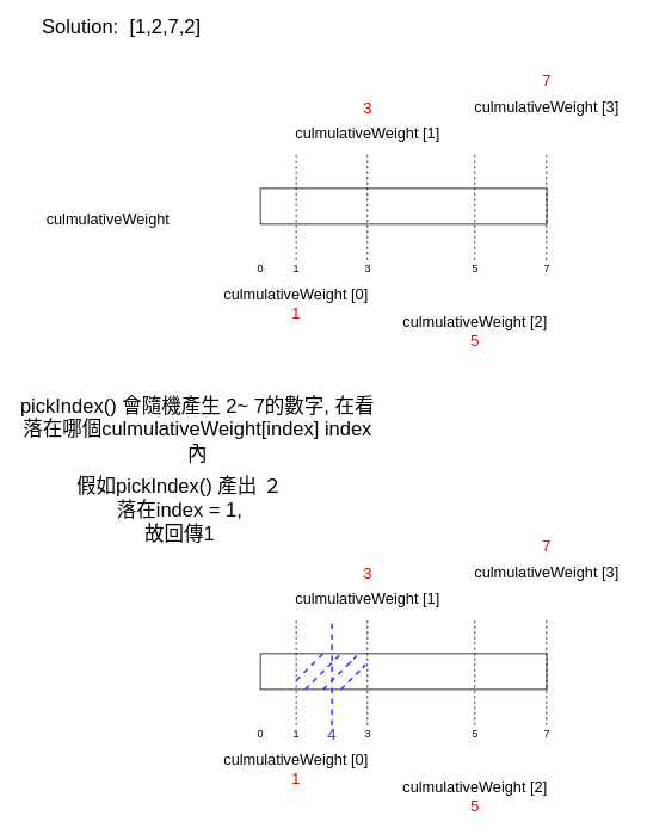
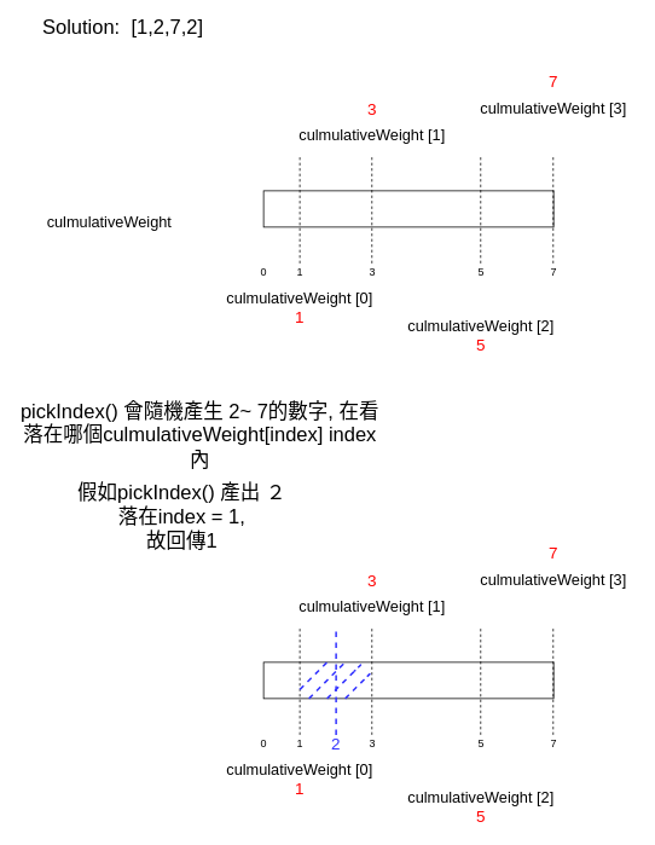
  <mxCell id="0" />
  <mxCell id="1" parent="0" />
  <mxCell id="2" value="" style="rounded=0;whiteSpace=wrap;html=1;" vertex="1" parent="1"><mxGeometry x="290" y="210" width="320" height="40" as="geometry" /></mxCell>
  <mxCell id="3" value="&lt;font style=&quot;font-size: 17px&quot;&gt;culmulativeWeight&lt;/font&gt;" style="text;html=1;strokeColor=none;fillColor=none;align=center;verticalAlign=middle;whiteSpace=wrap;rounded=0;" vertex="1" parent="1"><mxGeometry x="100" y="235" width="40" height="20" as="geometry" /></mxCell>
  <mxCell id="4" value="&lt;font style=&quot;font-size: 22px&quot;&gt;Solution:&amp;nbsp;&amp;nbsp;[1,2,7,2]&lt;/font&gt;" style="text;html=1;strokeColor=none;fillColor=none;align=center;verticalAlign=middle;whiteSpace=wrap;rounded=0;" vertex="1" parent="1"><mxGeometry x="110" y="20" width="50" height="20" as="geometry" /></mxCell>
  <mxCell id="5" value="" style="endArrow=none;dashed=1;html=1;" edge="1" parent="1"><mxGeometry width="50" height="50" relative="1" as="geometry"><mxPoint x="330" y="290" as="sourcePoint" /><mxPoint x="330" y="170" as="targetPoint" /></mxGeometry></mxCell>
  <mxCell id="6" value="0" style="text;html=1;align=center;verticalAlign=middle;resizable=0;points=[];autosize=1;" vertex="1" parent="1"><mxGeometry x="280" y="290" width="20" height="20" as="geometry" /></mxCell>
  <mxCell id="7" value="1" style="text;html=1;align=center;verticalAlign=middle;resizable=0;points=[];autosize=1;" vertex="1" parent="1"><mxGeometry x="320" y="290" width="20" height="20" as="geometry" /></mxCell>
  <mxCell id="8" value="3" style="text;html=1;align=center;verticalAlign=middle;resizable=0;points=[];autosize=1;" vertex="1" parent="1"><mxGeometry x="400" y="290" width="20" height="20" as="geometry" /></mxCell>
  <mxCell id="9" value="" style="endArrow=none;dashed=1;html=1;" edge="1" parent="1"><mxGeometry width="50" height="50" relative="1" as="geometry"><mxPoint x="409.5" y="290" as="sourcePoint" /><mxPoint x="409.5" y="170" as="targetPoint" /></mxGeometry></mxCell>
  <mxCell id="10" value="5" style="text;html=1;align=center;verticalAlign=middle;resizable=0;points=[];autosize=1;" vertex="1" parent="1"><mxGeometry x="520" y="290" width="20" height="20" as="geometry" /></mxCell>
  <mxCell id="11" value="" style="endArrow=none;dashed=1;html=1;" edge="1" parent="1"><mxGeometry width="50" height="50" relative="1" as="geometry"><mxPoint x="529.5" y="290" as="sourcePoint" /><mxPoint x="529.5" y="170" as="targetPoint" /></mxGeometry></mxCell>
  <mxCell id="12" value="7" style="text;html=1;align=center;verticalAlign=middle;resizable=0;points=[];autosize=1;" vertex="1" parent="1"><mxGeometry x="600" y="290" width="20" height="20" as="geometry" /></mxCell>
  <mxCell id="13" value="" style="endArrow=none;dashed=1;html=1;" edge="1" parent="1"><mxGeometry width="50" height="50" relative="1" as="geometry"><mxPoint x="609.5" y="290" as="sourcePoint" /><mxPoint x="609.5" y="170" as="targetPoint" /></mxGeometry></mxCell>
  <mxCell id="14" value="&lt;font style=&quot;font-size: 17px&quot;&gt;culmulativeWeight [0]&lt;/font&gt;" style="text;html=1;strokeColor=none;fillColor=none;align=center;verticalAlign=middle;whiteSpace=wrap;rounded=0;" vertex="1" parent="1"><mxGeometry x="240" y="320" width="180" height="20" as="geometry" /></mxCell>
  <mxCell id="15" value="&lt;font style=&quot;font-size: 17px&quot;&gt;culmulativeWeight [1]&lt;/font&gt;" style="text;html=1;strokeColor=none;fillColor=none;align=center;verticalAlign=middle;whiteSpace=wrap;rounded=0;" vertex="1" parent="1"><mxGeometry x="320" y="140" width="180" height="20" as="geometry" /></mxCell>
  <mxCell id="16" value="&lt;font style=&quot;font-size: 17px&quot;&gt;culmulativeWeight [2]&lt;/font&gt;" style="text;html=1;strokeColor=none;fillColor=none;align=center;verticalAlign=middle;whiteSpace=wrap;rounded=0;" vertex="1" parent="1"><mxGeometry x="440" y="350" width="180" height="20" as="geometry" /></mxCell>
  <mxCell id="17" value="&lt;font style=&quot;font-size: 17px&quot;&gt;culmulativeWeight [3]&lt;/font&gt;" style="text;html=1;strokeColor=none;fillColor=none;align=center;verticalAlign=middle;whiteSpace=wrap;rounded=0;" vertex="1" parent="1"><mxGeometry x="520" y="110" width="180" height="20" as="geometry" /></mxCell>
  <mxCell id="18" value="&lt;span style=&quot;font-size: 22px&quot;&gt;假如pickIndex() 產出 ２&lt;br&gt;落在index = 1,&lt;br&gt;故回傳1&lt;br&gt;&lt;/span&gt;" style="text;html=1;strokeColor=none;fillColor=none;align=center;verticalAlign=middle;whiteSpace=wrap;rounded=0;" vertex="1" parent="1"><mxGeometry x="80" y="560" width="240" height="20" as="geometry" /></mxCell>
  <mxCell id="19" value="&lt;font style=&quot;font-size: 18px&quot; color=&quot;#ff0000&quot;&gt;1&lt;/font&gt;" style="text;html=1;strokeColor=none;fillColor=none;align=center;verticalAlign=middle;whiteSpace=wrap;rounded=0;" vertex="1" parent="1"><mxGeometry x="310" y="340" width="40" height="20" as="geometry" /></mxCell>
  <mxCell id="20" value="&lt;font style=&quot;font-size: 18px&quot; color=&quot;#ff0000&quot;&gt;3&lt;/font&gt;" style="text;html=1;strokeColor=none;fillColor=none;align=center;verticalAlign=middle;whiteSpace=wrap;rounded=0;" vertex="1" parent="1"><mxGeometry x="390" y="110" width="40" height="20" as="geometry" /></mxCell>
  <mxCell id="21" value="&lt;font style=&quot;font-size: 18px&quot; color=&quot;#ff0000&quot;&gt;5&lt;/font&gt;" style="text;html=1;strokeColor=none;fillColor=none;align=center;verticalAlign=middle;whiteSpace=wrap;rounded=0;" vertex="1" parent="1"><mxGeometry x="510" y="370" width="40" height="20" as="geometry" /></mxCell>
  <mxCell id="22" value="&lt;font style=&quot;font-size: 18px&quot; color=&quot;#ff0000&quot;&gt;7&lt;/font&gt;" style="text;html=1;strokeColor=none;fillColor=none;align=center;verticalAlign=middle;whiteSpace=wrap;rounded=0;" vertex="1" parent="1"><mxGeometry x="590" y="80" width="40" height="20" as="geometry" /></mxCell>
  <mxCell id="23" value="" style="rounded=0;whiteSpace=wrap;html=1;" vertex="1" parent="1"><mxGeometry x="290" y="730" width="320" height="40" as="geometry" /></mxCell>
  <mxCell id="24" value="" style="endArrow=none;dashed=1;html=1;" edge="1" parent="1"><mxGeometry width="50" height="50" relative="1" as="geometry"><mxPoint x="330" y="810" as="sourcePoint" /><mxPoint x="330" y="690" as="targetPoint" /></mxGeometry></mxCell>
  <mxCell id="25" value="0" style="text;html=1;align=center;verticalAlign=middle;resizable=0;points=[];autosize=1;" vertex="1" parent="1"><mxGeometry x="280" y="810" width="20" height="20" as="geometry" /></mxCell>
  <mxCell id="26" value="1" style="text;html=1;align=center;verticalAlign=middle;resizable=0;points=[];autosize=1;" vertex="1" parent="1"><mxGeometry x="320" y="810" width="20" height="20" as="geometry" /></mxCell>
  <mxCell id="27" value="3" style="text;html=1;align=center;verticalAlign=middle;resizable=0;points=[];autosize=1;" vertex="1" parent="1"><mxGeometry x="400" y="810" width="20" height="20" as="geometry" /></mxCell>
  <mxCell id="28" value="" style="endArrow=none;dashed=1;html=1;" edge="1" parent="1"><mxGeometry width="50" height="50" relative="1" as="geometry"><mxPoint x="409.5" y="810" as="sourcePoint" /><mxPoint x="409.5" y="690" as="targetPoint" /></mxGeometry></mxCell>
  <mxCell id="29" value="5" style="text;html=1;align=center;verticalAlign=middle;resizable=0;points=[];autosize=1;" vertex="1" parent="1"><mxGeometry x="520" y="810" width="20" height="20" as="geometry" /></mxCell>
  <mxCell id="30" value="" style="endArrow=none;dashed=1;html=1;" edge="1" parent="1"><mxGeometry width="50" height="50" relative="1" as="geometry"><mxPoint x="529.5" y="810" as="sourcePoint" /><mxPoint x="529.5" y="690" as="targetPoint" /></mxGeometry></mxCell>
  <mxCell id="31" value="7" style="text;html=1;align=center;verticalAlign=middle;resizable=0;points=[];autosize=1;" vertex="1" parent="1"><mxGeometry x="600" y="810" width="20" height="20" as="geometry" /></mxCell>
  <mxCell id="32" value="" style="endArrow=none;dashed=1;html=1;" edge="1" parent="1"><mxGeometry width="50" height="50" relative="1" as="geometry"><mxPoint x="609.5" y="810" as="sourcePoint" /><mxPoint x="609.5" y="690" as="targetPoint" /></mxGeometry></mxCell>
  <mxCell id="33" value="&lt;font style=&quot;font-size: 17px&quot;&gt;culmulativeWeight [0]&lt;/font&gt;" style="text;html=1;strokeColor=none;fillColor=none;align=center;verticalAlign=middle;whiteSpace=wrap;rounded=0;" vertex="1" parent="1"><mxGeometry x="240" y="840" width="180" height="20" as="geometry" /></mxCell>
  <mxCell id="34" value="&lt;font style=&quot;font-size: 17px&quot;&gt;culmulativeWeight [1]&lt;/font&gt;" style="text;html=1;strokeColor=none;fillColor=none;align=center;verticalAlign=middle;whiteSpace=wrap;rounded=0;" vertex="1" parent="1"><mxGeometry x="320" y="660" width="180" height="20" as="geometry" /></mxCell>
  <mxCell id="35" value="&lt;font style=&quot;font-size: 17px&quot;&gt;culmulativeWeight [2]&lt;/font&gt;" style="text;html=1;strokeColor=none;fillColor=none;align=center;verticalAlign=middle;whiteSpace=wrap;rounded=0;" vertex="1" parent="1"><mxGeometry x="440" y="870" width="180" height="20" as="geometry" /></mxCell>
  <mxCell id="36" value="&lt;font style=&quot;font-size: 17px&quot;&gt;culmulativeWeight [3]&lt;/font&gt;" style="text;html=1;strokeColor=none;fillColor=none;align=center;verticalAlign=middle;whiteSpace=wrap;rounded=0;" vertex="1" parent="1"><mxGeometry x="520" y="630" width="180" height="20" as="geometry" /></mxCell>
  <mxCell id="37" value="&lt;font style=&quot;font-size: 18px&quot; color=&quot;#ff0000&quot;&gt;1&lt;/font&gt;" style="text;html=1;strokeColor=none;fillColor=none;align=center;verticalAlign=middle;whiteSpace=wrap;rounded=0;" vertex="1" parent="1"><mxGeometry x="310" y="860" width="40" height="20" as="geometry" /></mxCell>
  <mxCell id="38" value="&lt;font style=&quot;font-size: 18px&quot; color=&quot;#ff0000&quot;&gt;3&lt;/font&gt;" style="text;html=1;strokeColor=none;fillColor=none;align=center;verticalAlign=middle;whiteSpace=wrap;rounded=0;" vertex="1" parent="1"><mxGeometry x="390" y="630" width="40" height="20" as="geometry" /></mxCell>
  <mxCell id="39" value="&lt;font style=&quot;font-size: 18px&quot; color=&quot;#ff0000&quot;&gt;5&lt;/font&gt;" style="text;html=1;strokeColor=none;fillColor=none;align=center;verticalAlign=middle;whiteSpace=wrap;rounded=0;" vertex="1" parent="1"><mxGeometry x="510" y="890" width="40" height="20" as="geometry" /></mxCell>
  <mxCell id="40" value="&lt;font style=&quot;font-size: 18px&quot; color=&quot;#ff0000&quot;&gt;7&lt;/font&gt;" style="text;html=1;strokeColor=none;fillColor=none;align=center;verticalAlign=middle;whiteSpace=wrap;rounded=0;" vertex="1" parent="1"><mxGeometry x="590" y="600" width="40" height="20" as="geometry" /></mxCell>
  <mxCell id="41" value="&lt;span style=&quot;font-size: 22px&quot;&gt;pickIndex() 會隨機產生 2~ 7的數字, 在看落在哪個culmulativeWeight[index] index內&lt;/span&gt;" style="text;html=1;strokeColor=none;fillColor=none;align=center;verticalAlign=middle;whiteSpace=wrap;rounded=0;" vertex="1" parent="1"><mxGeometry x="20" y="470" width="400" height="20" as="geometry" /></mxCell>
  <mxCell id="42" value="" style="endArrow=none;dashed=1;html=1;strokeWidth=2;strokeColor=#3333FF;" edge="1" parent="1"><mxGeometry width="50" height="50" relative="1" as="geometry"><mxPoint x="370" y="810" as="sourcePoint" /><mxPoint x="370" y="690" as="targetPoint" /></mxGeometry></mxCell>
- <mxCell id="43" value="&lt;font style=&quot;font-size: 18px&quot; color=&quot;#3333ff&quot;&gt;4&lt;/font&gt;" style="text;html=1;strokeColor=none;fillColor=none;align=center;verticalAlign=middle;whiteSpace=wrap;rounded=0;" vertex="1" parent="1"><mxGeometry x="350" y="810" width="40" height="20" as="geometry" /></mxCell>
+ <mxCell id="43" value="&lt;font style=&quot;font-size: 18px&quot; color=&quot;#3333ff&quot;&gt;2&lt;/font&gt;" style="text;html=1;strokeColor=none;fillColor=none;align=center;verticalAlign=middle;whiteSpace=wrap;rounded=0;" vertex="1" parent="1"><mxGeometry x="350" y="810" width="40" height="20" as="geometry" /></mxCell>
  <mxCell id="44" value="" style="endArrow=none;dashed=1;html=1;strokeColor=#3333FF;strokeWidth=2;" edge="1" parent="1"><mxGeometry width="50" height="50" relative="1" as="geometry"><mxPoint x="330" y="760" as="sourcePoint" /><mxPoint x="360" y="730" as="targetPoint" /></mxGeometry></mxCell>
  <mxCell id="45" value="" style="endArrow=none;dashed=1;html=1;strokeColor=#3333FF;strokeWidth=2;entryX=0.281;entryY=0;entryDx=0;entryDy=0;entryPerimeter=0;" edge="1" parent="1" target="23"><mxGeometry width="50" height="50" relative="1" as="geometry"><mxPoint x="340" y="770" as="sourcePoint" /><mxPoint x="370" y="740" as="targetPoint" /></mxGeometry></mxCell>
  <mxCell id="46" value="" style="endArrow=none;dashed=1;html=1;strokeColor=#3333FF;strokeWidth=2;entryX=0.281;entryY=0;entryDx=0;entryDy=0;entryPerimeter=0;" edge="1" parent="1"><mxGeometry width="50" height="50" relative="1" as="geometry"><mxPoint x="360" y="770" as="sourcePoint" /><mxPoint x="389.92" y="740" as="targetPoint" /><Array as="points"><mxPoint x="400" y="730" /></Array></mxGeometry></mxCell>
  <mxCell id="47" value="" style="endArrow=none;dashed=1;html=1;strokeColor=#3333FF;strokeWidth=2;entryX=0.281;entryY=0;entryDx=0;entryDy=0;entryPerimeter=0;" edge="1" parent="1"><mxGeometry width="50" height="50" relative="1" as="geometry"><mxPoint x="380" y="770" as="sourcePoint" /><mxPoint x="399.92" y="750" as="targetPoint" /><Array as="points"><mxPoint x="410" y="740" /></Array></mxGeometry></mxCell>
